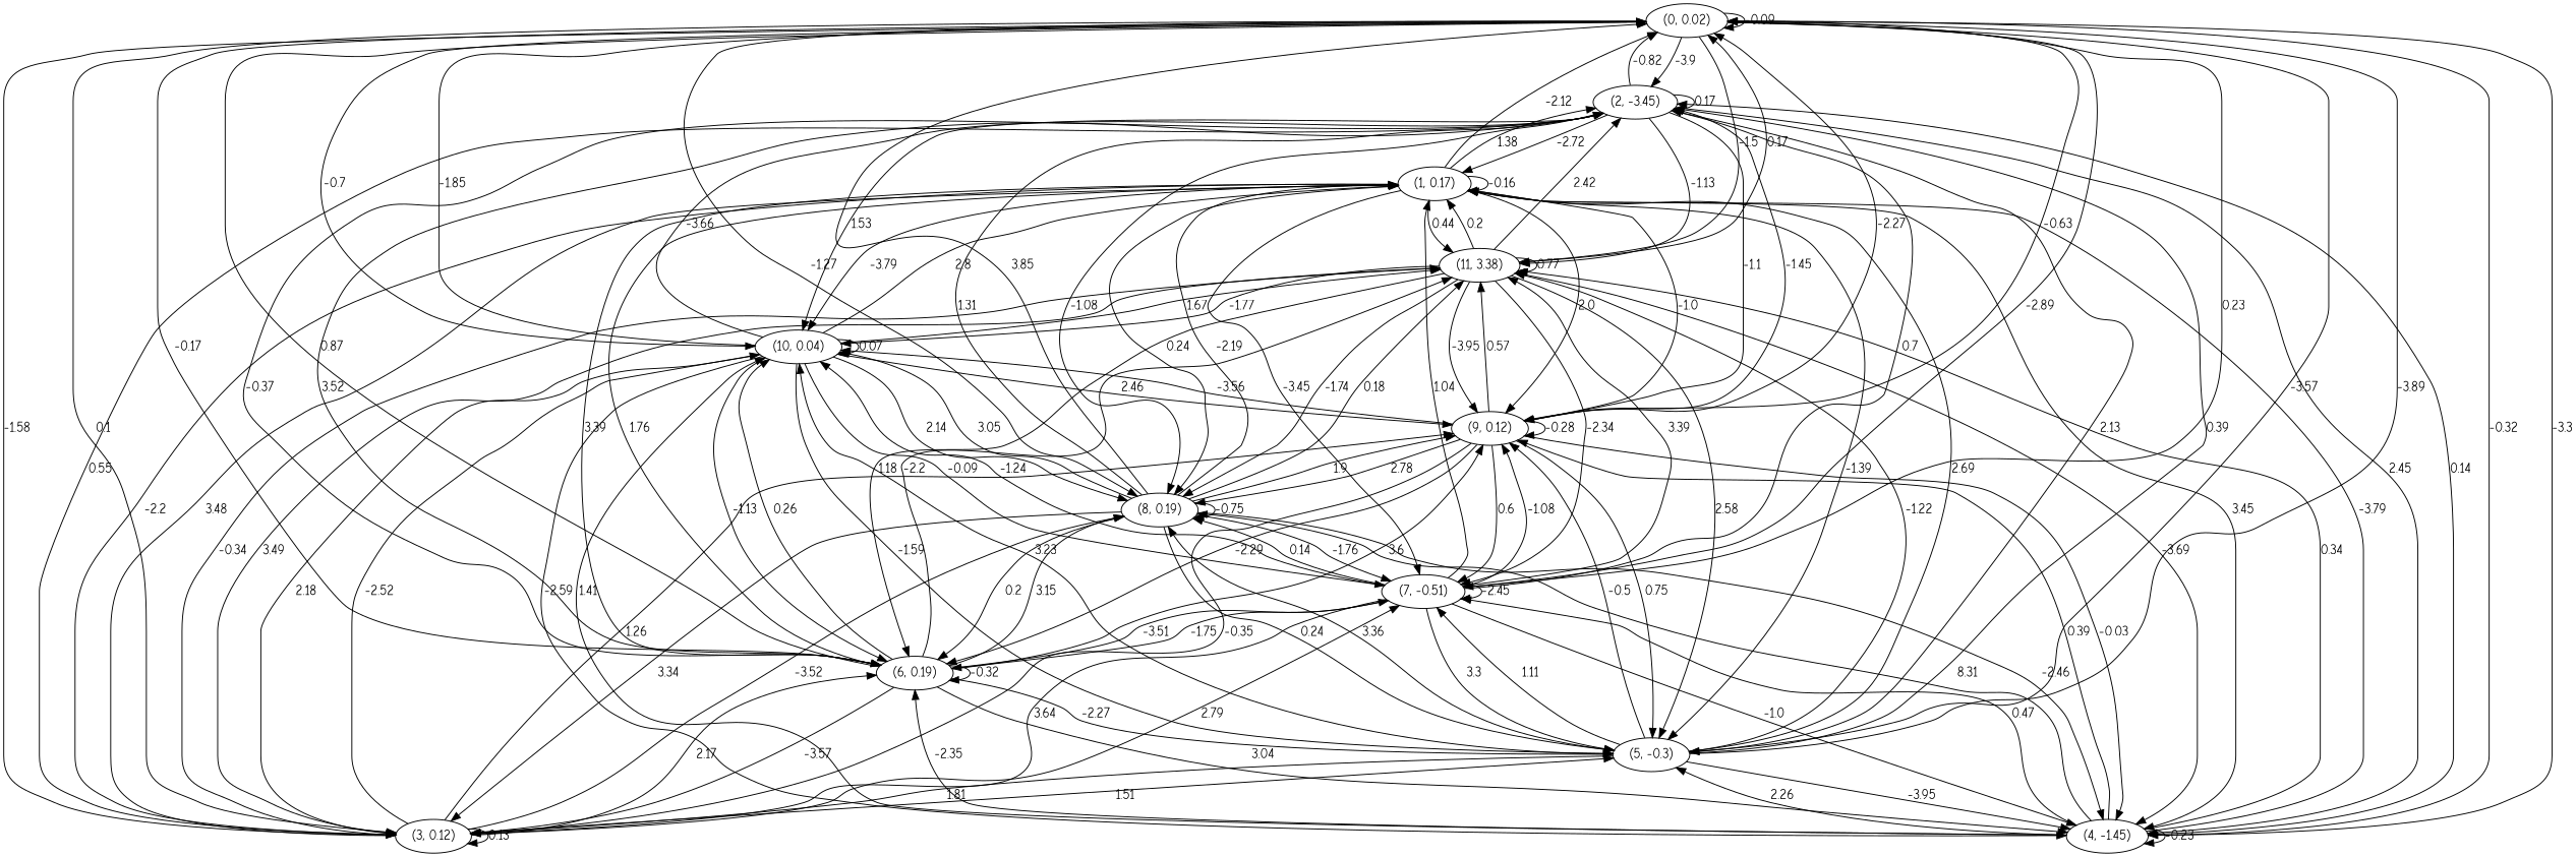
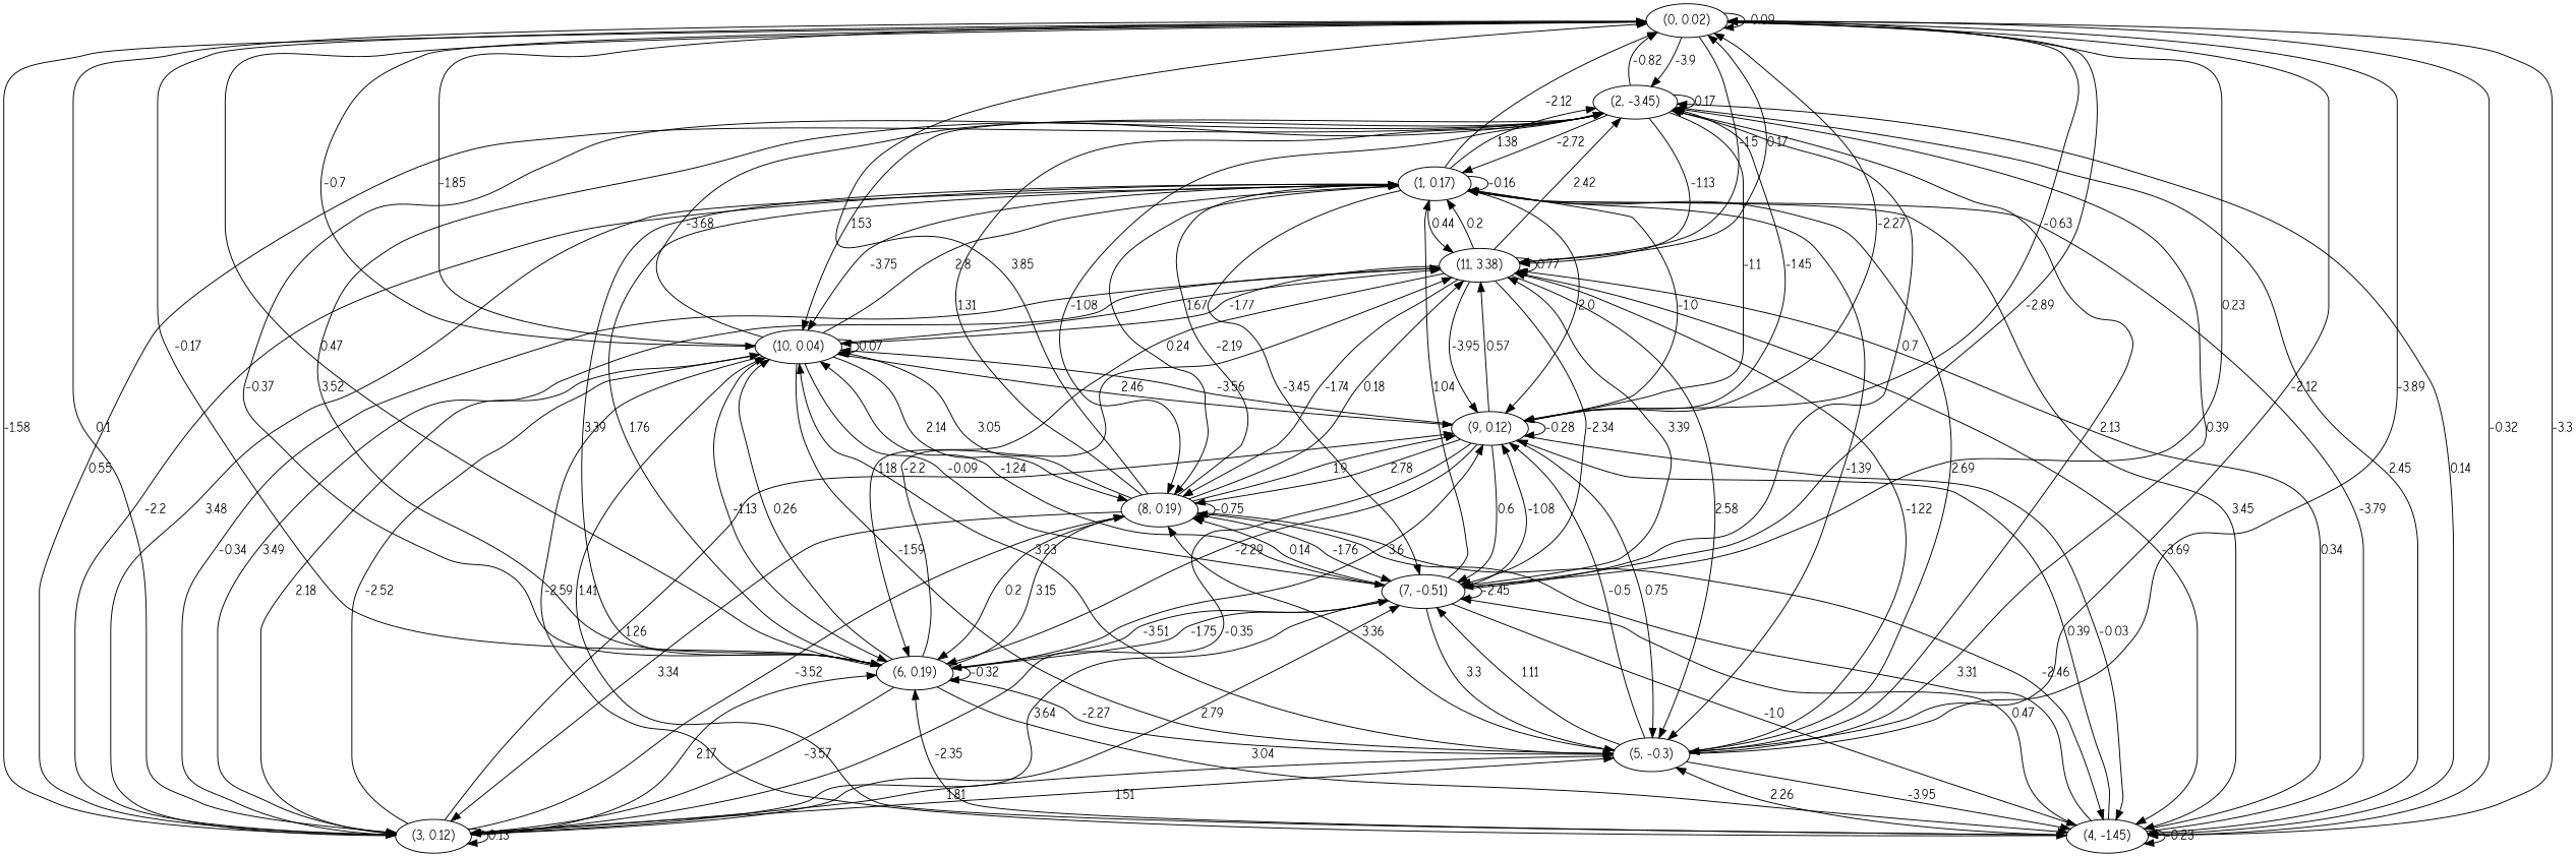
  digraph {
    fontname="Comic Neue"
    node [fontname="Comic Neue"]
    edge [fontname="Comic Neue"]
    n1 [label="(0, 0.02)"]
    n2 [label="(2, -3.45)"]
    n3 [label="(3, 0.12)"]
    n4 [label="(4, -1.45)"]
    n5 [label="(5, -0.3)"]
    n6 [label="(6, 0.19)"]
    n7 [label="(7, -0.51)"]
    n8 [label="(8, 0.19)"]
    n9 [label="(9, 0.12)"]
    n10 [label="(10, 0.04)"]
    n11 [label="(11, 3.38)"]
    n12 [label="(1, 0.17)"]
    n1 -> n1 [label=-0.09]
    n1 -> n2 [label=-3.9]
    n1 -> n3 [label=0.1]
    n1 -> n4 [label=-3.3]
-   n1 -> n5 [label=-3.57]
+   n1 -> n5 [label=-2.12]
    n1 -> n6 [label=-0.17]
    n1 -> n7 [label=-2.89]
-   n1 -> n8 [label=-1.27]
    n1 -> n9 [label=-0.63]
    n1 -> n10 [label=-0.7]
    n1 -> n11 [label=-1.5]
    n2 -> n1 [label=-0.82]
    n2 -> n2 [label=0.17]
    n2 -> n3 [label=0.55]
    n2 -> n4 [label=2.45]
    n2 -> n5 [label=2.13]
    n2 -> n6 [label=-0.37]
    n2 -> n8 [label=-1.08]
    n2 -> n9 [label=-1.1]
    n2 -> n10 [label=1.53]
    n2 -> n11 [label=-1.13]
    n2 -> n12 [label=-2.72]
    n3 -> n1 [label=-1.58]
    n3 -> n3 [label=0.13]
    n3 -> n5 [label=1.51]
    n3 -> n6 [label=2.17]
    n3 -> n7 [label=2.79]
    n3 -> n8 [label=-3.52]
    n3 -> n9 [label=1.26]
    n3 -> n10 [label=-2.52]
    n3 -> n11 [label=3.49]
    n3 -> n12 [label=3.48]
    n4 -> n1 [label=-0.32]
    n4 -> n2 [label=0.14]
    n4 -> n4 [label=-0.23]
    n4 -> n5 [label=2.26]
    n4 -> n6 [label=-2.35]
    n4 -> n7 [label=0.47]
-   n4 -> n8 [label=8.31]
+   n4 -> n8 [label=3.31]
    n4 -> n9 [label=0.39]
    n4 -> n10 [label=1.41]
    n4 -> n11 [label=0.34]
    n4 -> n12 [label=-3.79]
    n5 -> n1 [label=-3.89]
    n5 -> n2 [label=0.39]
    n5 -> n3 [label=1.81]
    n5 -> n4 [label=-3.95]
    n5 -> n7 [label=1.11]
    n5 -> n8 [label=3.36]
    n5 -> n9 [label=-0.5]
    n5 -> n10 [label=3.23]
    n5 -> n11 [label=-1.22]
    n5 -> n12 [label=2.69]
-   n6 -> n1 [label=0.87]
+   n6 -> n1 [label=0.47]
    n6 -> n2 [label=3.52]
    n6 -> n3 [label=-3.57]
    n6 -> n4 [label=3.04]
    n6 -> n5 [label=-2.27]
    n6 -> n6 [label=-0.32]
    n6 -> n7 [label=-3.51]
    n6 -> n8 [label=3.15]
    n6 -> n9 [label=3.6]
    n6 -> n10 [label=0.26]
    n6 -> n11 [label=-2.2]
    n6 -> n12 [label=1.76]
    n7 -> n1 [label=0.23]
    n7 -> n2 [label=0.7]
    n7 -> n3 [label=3.64]
    n7 -> n4 [label=-1.0]
    n7 -> n5 [label=3.3]
    n7 -> n6 [label=-1.75]
    n7 -> n7 [label=-2.45]
    n7 -> n8 [label=0.14]
    n7 -> n9 [label=-1.08]
    n7 -> n10 [label=-1.24]
    n7 -> n11 [label=3.39]
    n7 -> n12 [label=1.04]
    n8 -> n1 [label=3.85]
    n8 -> n2 [label=1.31]
    n8 -> n3 [label=3.34]
    n8 -> n4 [label=-2.46]
-   n8 -> n5 [label=0.24]
    n8 -> n6 [label=0.2]
    n8 -> n7 [label=-1.76]
    n8 -> n8 [label=-0.75]
    n8 -> n9 [label=1.9]
    n8 -> n10 [label=3.05]
    n8 -> n11 [label=0.18]
    n8 -> n12 [label=-2.19]
    n9 -> n1 [label=-2.27]
    n9 -> n2 [label=-1.45]
    n9 -> n3 [label=-0.35]
    n9 -> n4 [label=-0.03]
    n9 -> n5 [label=0.75]
    n9 -> n6 [label=-2.29]
    n9 -> n7 [label=0.6]
    n9 -> n8 [label=2.78]
    n9 -> n9 [label=-0.28]
    n9 -> n10 [label=-3.56]
    n9 -> n11 [label=0.57]
    n9 -> n12 [label=-1.0]
    n10 -> n1 [label=-1.85]
-   n10 -> n2 [label=-3.66]
+   n10 -> n2 [label=-3.68]
    n10 -> n3 [label=2.18]
    n10 -> n4 [label=-2.59]
    n10 -> n5 [label=-1.59]
    n10 -> n6 [label=-1.13]
    n10 -> n7 [label=-0.09]
    n10 -> n8 [label=2.14]
    n10 -> n9 [label=2.46]
    n10 -> n10 [label=0.07]
    n10 -> n11 [label=1.67]
    n10 -> n12 [label=2.8]
    n11 -> n1 [label=0.17]
    n11 -> n2 [label=2.42]
    n11 -> n3 [label=-0.34]
    n11 -> n4 [label=-3.69]
    n11 -> n5 [label=2.58]
    n11 -> n6 [label=1.18]
    n11 -> n7 [label=-2.34]
    n11 -> n8 [label=-1.74]
    n11 -> n9 [label=-3.95]
    n11 -> n10 [label=-1.77]
    n11 -> n11 [label=0.77]
    n11 -> n12 [label=0.2]
    n12 -> n1 [label=-2.12]
    n12 -> n2 [label=1.38]
    n12 -> n3 [label=-2.2]
    n12 -> n4 [label=3.45]
    n12 -> n5 [label=-1.39]
    n12 -> n6 [label=3.39]
    n12 -> n7 [label=-3.45]
    n12 -> n8 [label=0.24]
    n12 -> n9 [label=2.0]
-   n12 -> n10 [label=-3.79]
+   n12 -> n10 [label=-3.75]
    n12 -> n11 [label=0.44]
    n12 -> n12 [label=-0.16]
  }
